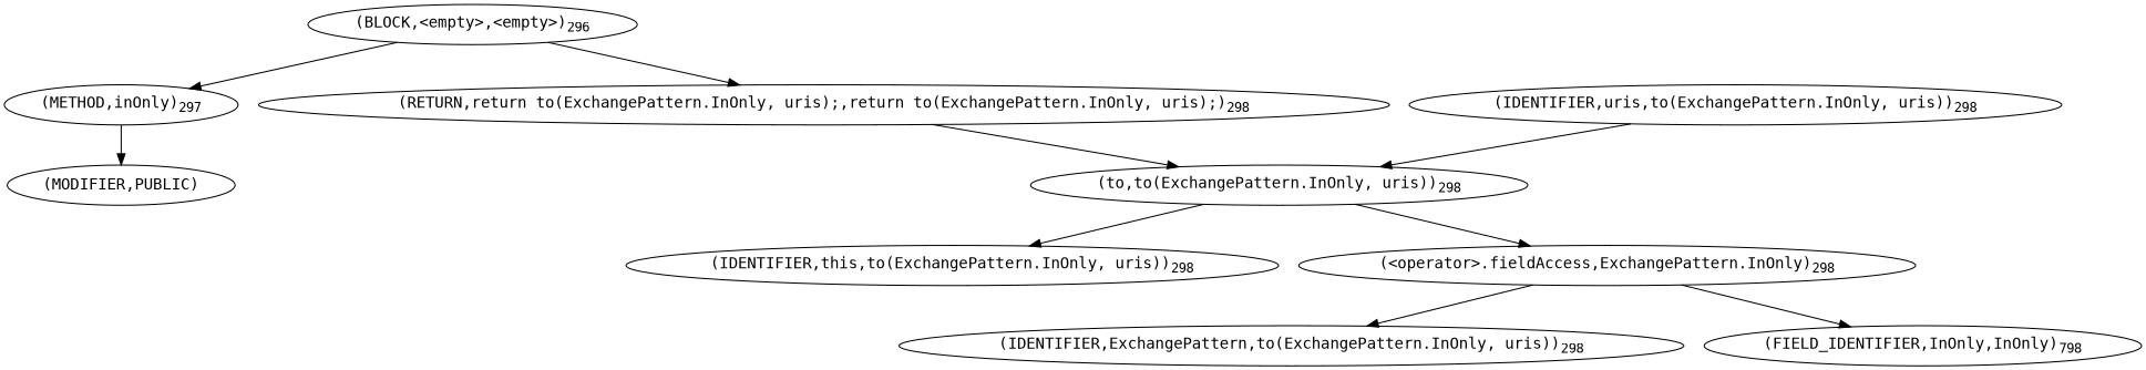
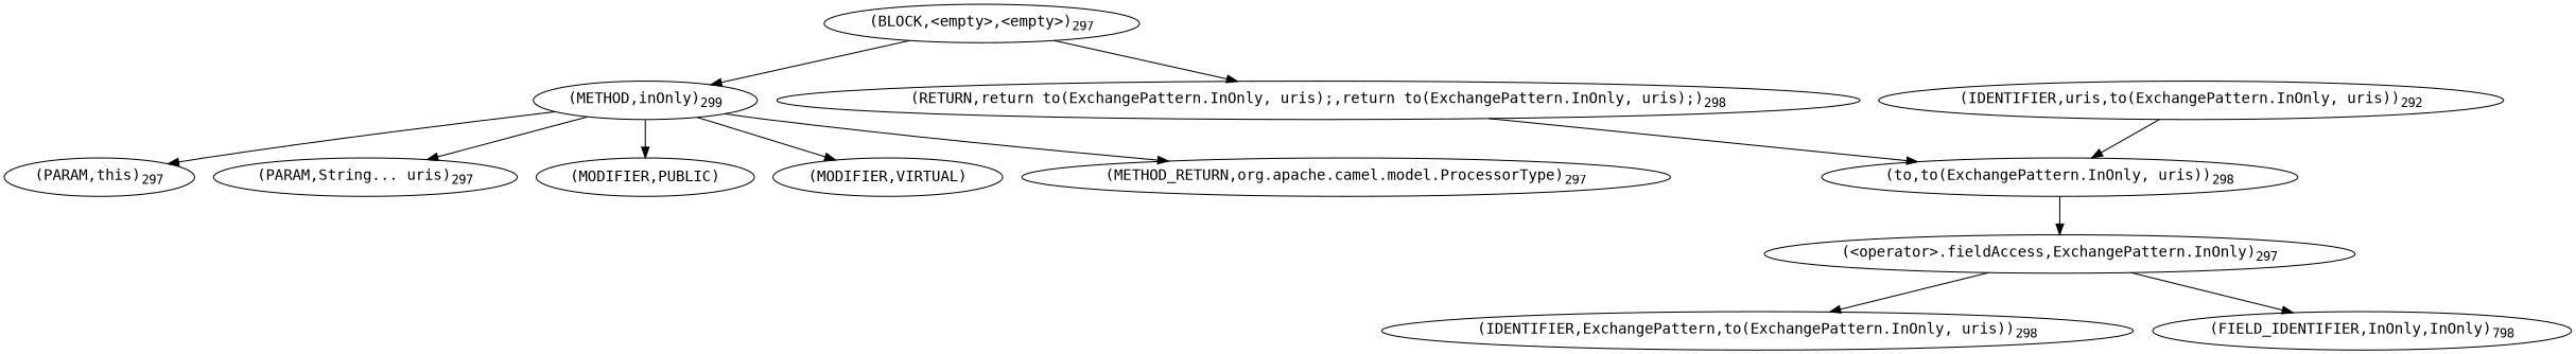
  digraph {
    fontname="DejaVu Sans Mono"
    node [fontname="DejaVu Sans Mono"]
    edge [fontname="DejaVu Sans Mono"]
-   n1 [label=<(METHOD,inOnly)<SUB>297</SUB>>]
+   n1 [label=<(METHOD,inOnly)<SUB>299</SUB>>]
+   n2 [label=<(PARAM,this)<SUB>297</SUB>>]
+   n3 [label=<(PARAM,String... uris)<SUB>297</SUB>>]
    n4 [label=<(MODIFIER,PUBLIC)>]
-   n7 [label=<(BLOCK,&lt;empty&gt;,&lt;empty&gt;)<SUB>296</SUB>>]
+   n5 [label=<(MODIFIER,VIRTUAL)>]
+   n6 [label=<(METHOD_RETURN,org.apache.camel.model.ProcessorType)<SUB>297</SUB>>]
+   n7 [label=<(BLOCK,&lt;empty&gt;,&lt;empty&gt;)<SUB>297</SUB>>]
    n8 [label=<(RETURN,return to(ExchangePattern.InOnly, uris);,return to(ExchangePattern.InOnly, uris);)<SUB>298</SUB>>]
    n9 [label=<(to,to(ExchangePattern.InOnly, uris))<SUB>298</SUB>>]
-   n10 [label=<(IDENTIFIER,this,to(ExchangePattern.InOnly, uris))<SUB>298</SUB>>]
-   n11 [label=<(&lt;operator&gt;.fieldAccess,ExchangePattern.InOnly)<SUB>298</SUB>>]
+   n11 [label=<(&lt;operator&gt;.fieldAccess,ExchangePattern.InOnly)<SUB>297</SUB>>]
    n12 [label=<(IDENTIFIER,ExchangePattern,to(ExchangePattern.InOnly, uris))<SUB>298</SUB>>]
    n13 [label=<(FIELD_IDENTIFIER,InOnly,InOnly)<SUB>798</SUB>>]
-   n14 [label=<(IDENTIFIER,uris,to(ExchangePattern.InOnly, uris))<SUB>298</SUB>>]
+   n14 [label=<(IDENTIFIER,uris,to(ExchangePattern.InOnly, uris))<SUB>292</SUB>>]
+   n1 -> n2
+   n1 -> n3
    n1 -> n4
+   n1 -> n5
+   n1 -> n6
    n7 -> n1
    n7 -> n8
    n8 -> n9
-   n9 -> n10
    n9 -> n11
    n11 -> n12
    n11 -> n13
    n14 -> n9
  }
